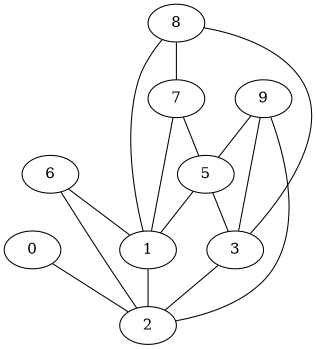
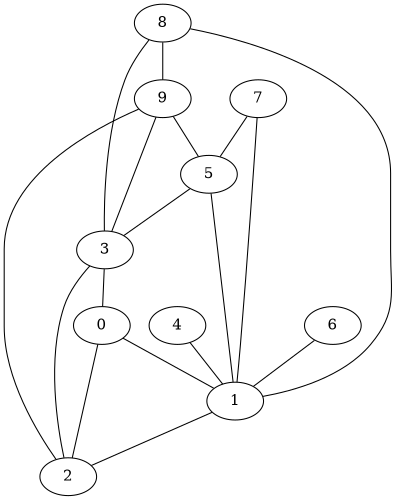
  graph {
    n1 [label=0]
    n2 [label=1]
    n3 [label=2]
    n4 [label=3]
+   n5 [label=4]
    n6 [label=5]
    n7 [label=6]
    n8 [label=7]
    n9 [label=8]
    n10 [label=9]
+   n1 -- n2
    n1 -- n3
    n2 -- n3
+   n4 -- n1
    n4 -- n3
+   n5 -- n2
    n6 -- n2
    n6 -- n4
    n7 -- n2
-   n7 -- n3
    n8 -- n2
    n8 -- n6
    n9 -- n2
    n9 -- n4
-   n9 -- n8
+   n9 -- n10
    n10 -- n3
    n10 -- n4
    n10 -- n6
  }
